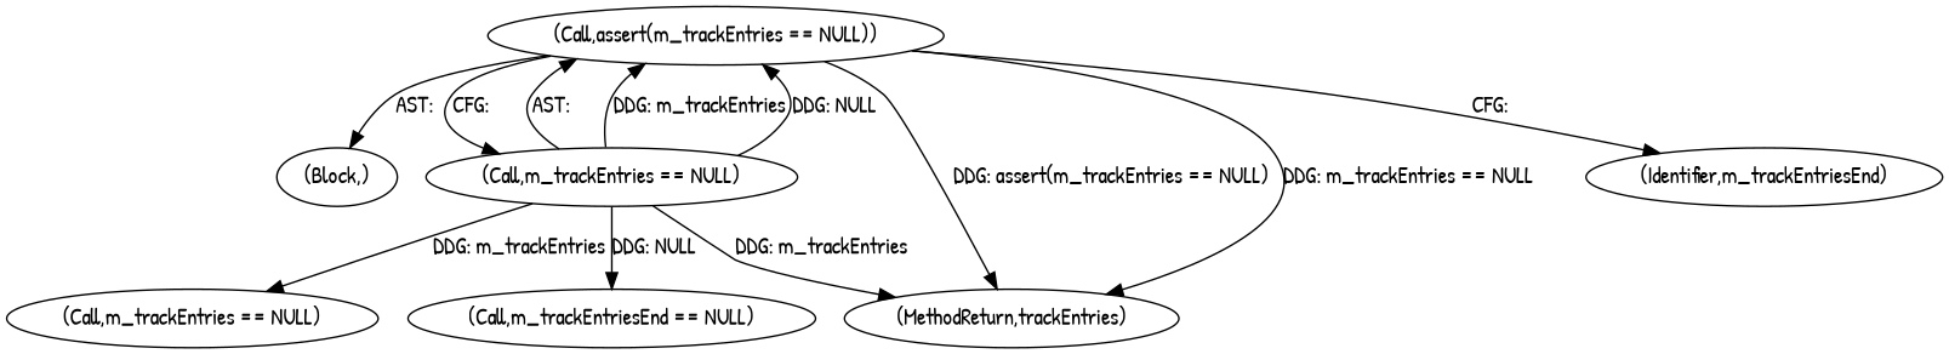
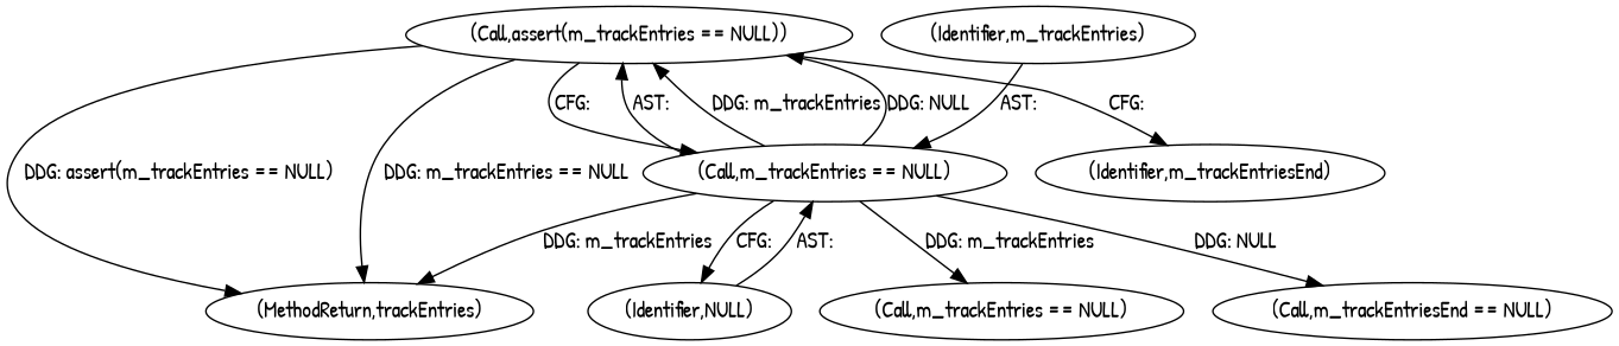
  digraph {
    fontname="Patrick Hand"
    node [fontname="Patrick Hand"]
    edge [fontname="Patrick Hand"]
    n1 [label="(Call,assert(m_trackEntries == NULL))"]
    n2 [label="(Call,m_trackEntries == NULL)"]
-   n3 [label="(Block,)"]
    n4 [label="(MethodReturn,trackEntries)"]
    n5 [label="(Identifier,m_trackEntriesEnd)"]
+   n6 [label="(Identifier,NULL)"]
    n7 [label="(Call,m_trackEntries == NULL)"]
    n8 [label="(Call,m_trackEntriesEnd == NULL)"]
+   n9 [label="(Identifier,m_trackEntries)"]
    n1 -> n2 [label="CFG: "]
-   n1 -> n3 [label="AST: "]
    n1 -> n4 [label="DDG: assert(m_trackEntries == NULL)"]
    n1 -> n4 [label="DDG: m_trackEntries == NULL"]
    n1 -> n5 [label="CFG: "]
    n2 -> n1 [label="AST: "]
    n2 -> n1 [label="DDG: m_trackEntries"]
    n2 -> n1 [label="DDG: NULL"]
    n2 -> n4 [label="DDG: m_trackEntries"]
+   n2 -> n6 [label="CFG: "]
    n2 -> n7 [label="DDG: m_trackEntries"]
    n2 -> n8 [label="DDG: NULL"]
+   n6 -> n2 [label="AST: "]
+   n9 -> n2 [label="AST: "]
  }
